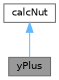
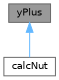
  digraph {
    rankdir=TB
    node [fontname=Helvetica fontsize=10 shape=box style=filled]
    n1 [color=gray40 fillcolor=grey60 fontcolor=black height=0.2 label=yPlus width=0.4]
    n2 [color=grey40 fillcolor=white height=0.2 label=calcNut width=0.4]
-   n2 -> n1 [color=steelblue1 dir=back fontname=Helvetica fontsize=10 labelfontname=Helvetica labelfontsize=10 style=solid]
+   n1 -> n2 [color=steelblue1 dir=back fontname=Helvetica fontsize=10 labelfontname=Helvetica labelfontsize=10 style=solid]
  }
